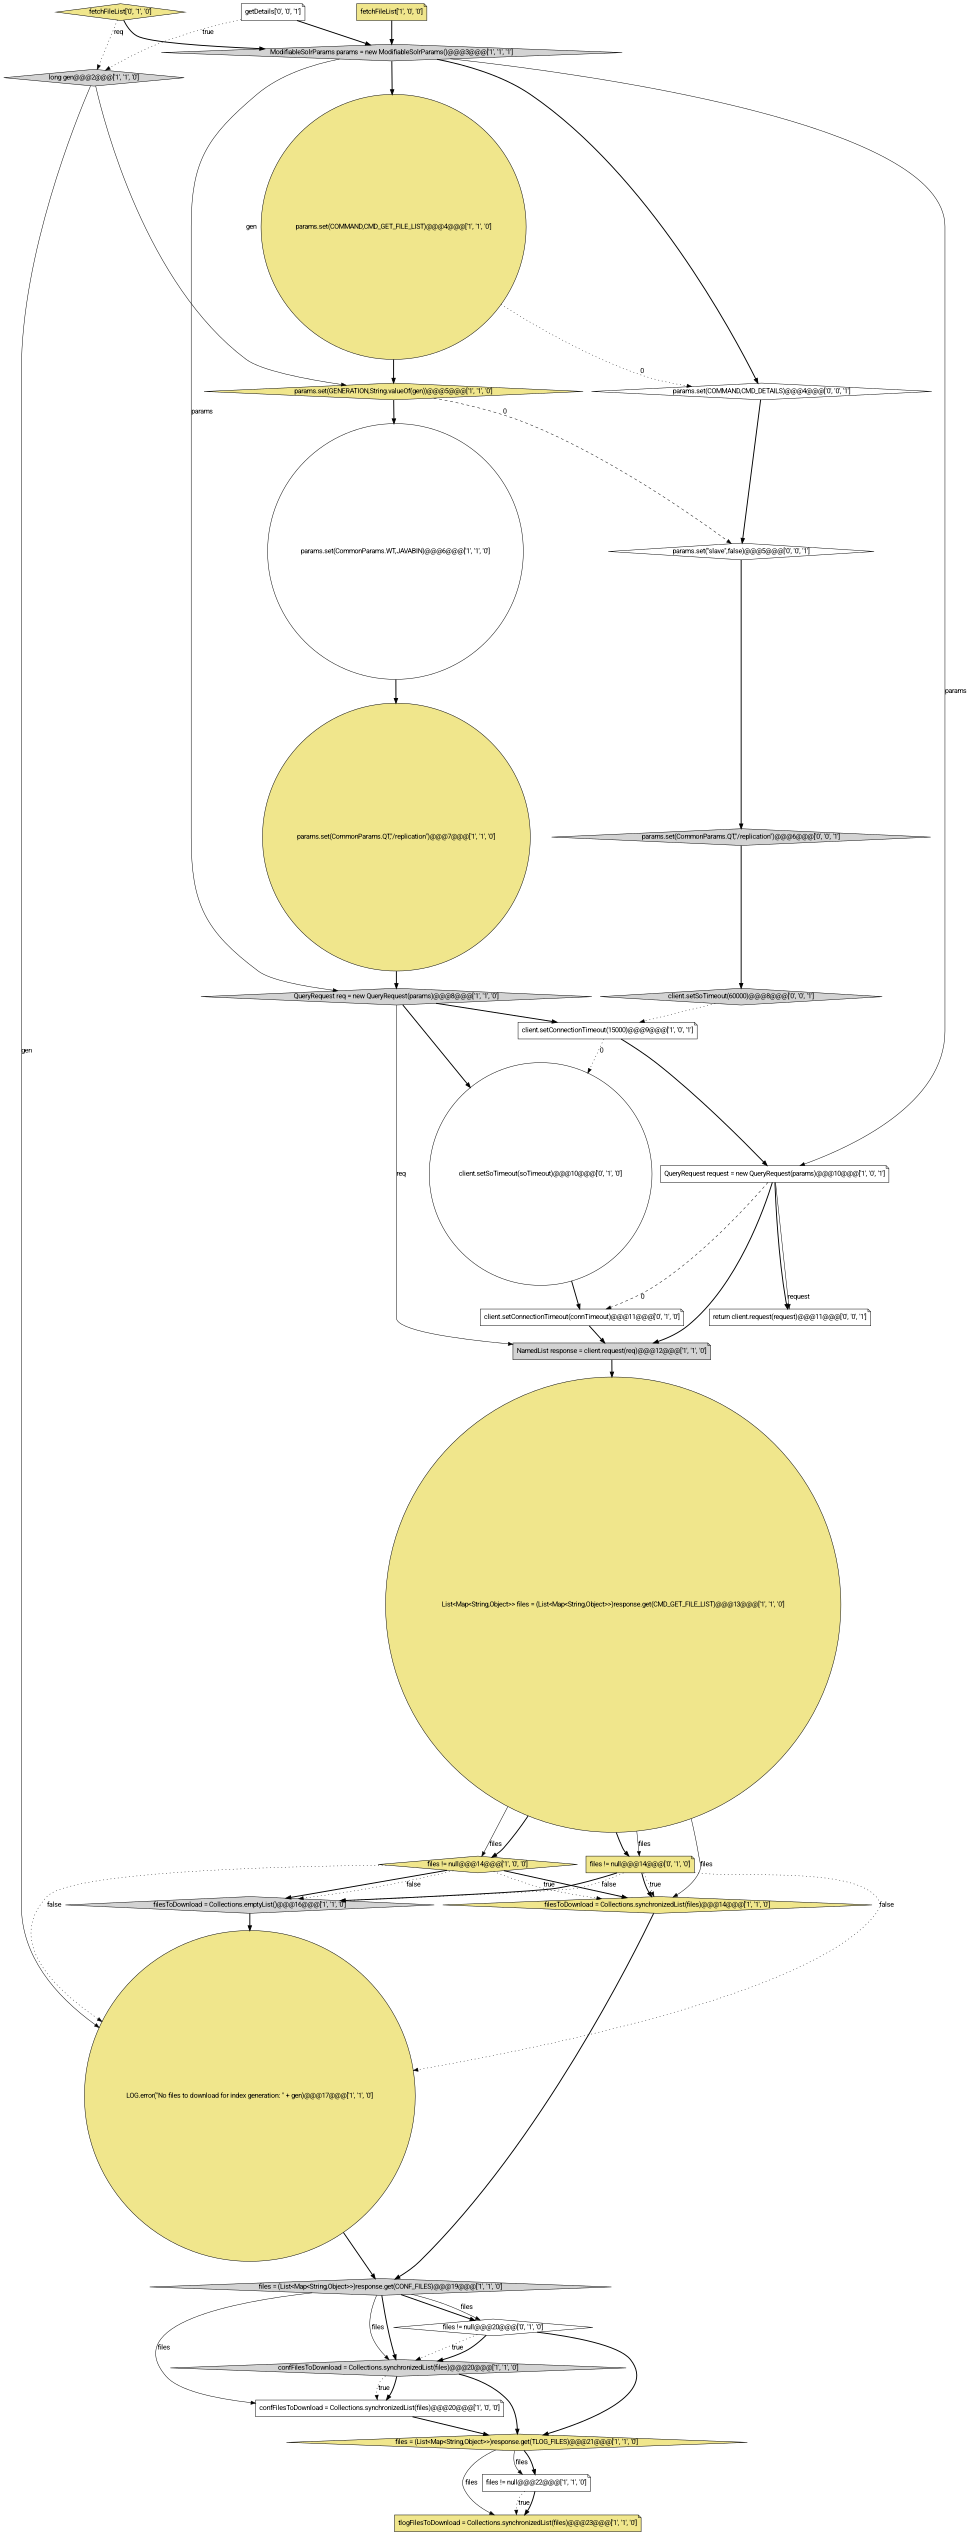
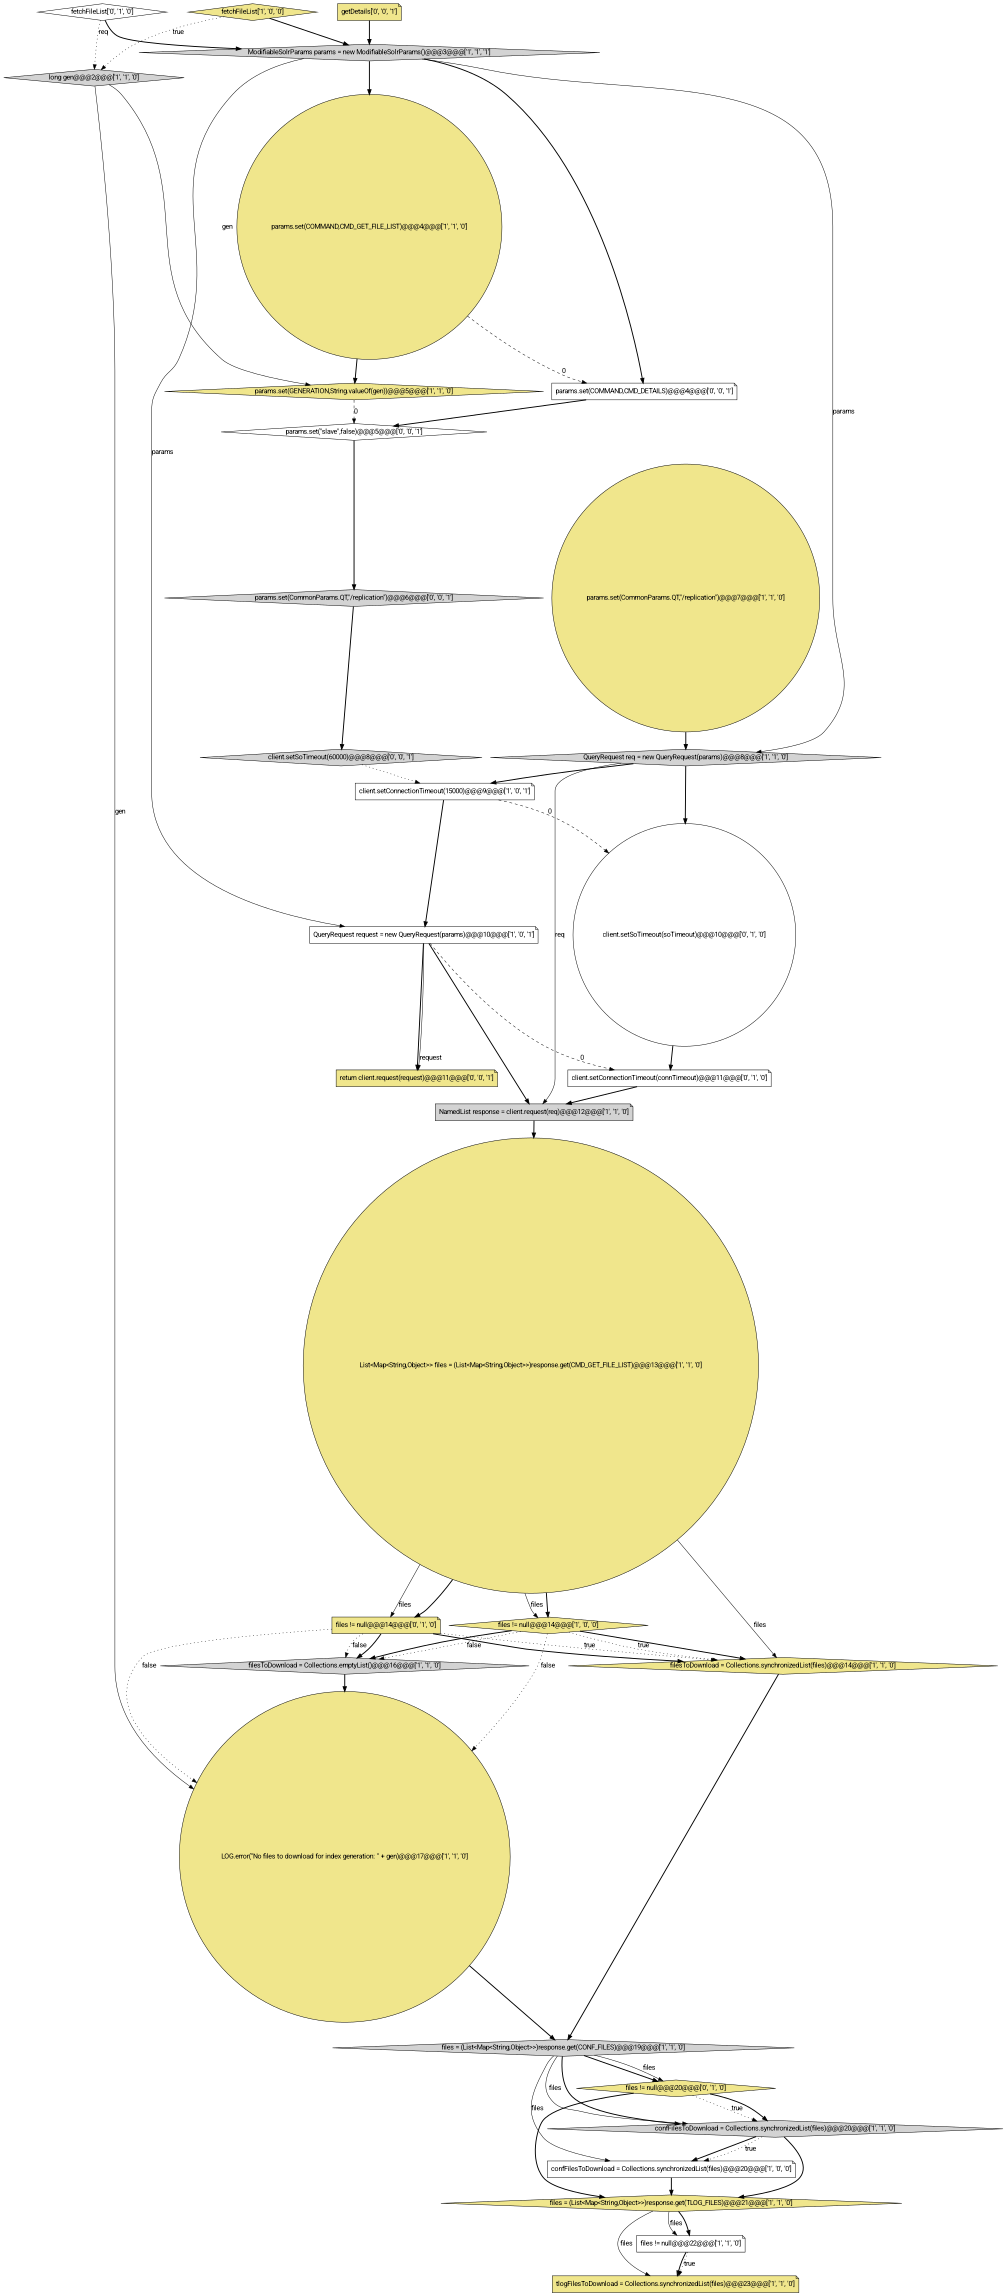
  digraph {
    fontname=Roboto
    node [fillcolor=white fontname=Roboto shape=diamond style=filled]
    edge [fontname=Roboto style=bold]
    n1 [label="QueryRequest request = new QueryRequest(params)@@@10@@@['1', '0', '1']" shape=note]
-   n2 [label="return client.request(request)@@@11@@@['0', '0', '1']" shape=note]
+   n2 [fillcolor=khaki label="return client.request(request)@@@11@@@['0', '0', '1']" shape=note]
    n3 [fillcolor=lightgrey label="NamedList response = client.request(req)@@@12@@@['1', '1', '0']" shape=note]
    n4 [label="client.setConnectionTimeout(connTimeout)@@@11@@@['0', '1', '0']" shape=note]
    n5 [fillcolor=khaki label="List<Map<String,Object>> files = (List<Map<String,Object>>)response.get(CMD_GET_FILE_LIST)@@@13@@@['1', '1', '0']" shape=circle]
-   n6 [fillcolor=khaki label="fetchFileList['0', '1', '0']"]
+   n6 [label="fetchFileList['0', '1', '0']"]
    n7 [fillcolor=lightgrey label="long gen@@@2@@@['1', '1', '0']"]
    n8 [fillcolor=lightgrey label="ModifiableSolrParams params = new ModifiableSolrParams()@@@3@@@['1', '1', '1']"]
    n9 [fillcolor=khaki label="params.set(GENERATION,String.valueOf(gen))@@@5@@@['1', '1', '0']"]
    n10 [fillcolor=khaki label="LOG.error(\"No files to download for index generation: \" + gen)@@@17@@@['1', '1', '0']" shape=circle]
    n11 [fillcolor=lightgrey label="QueryRequest req = new QueryRequest(params)@@@8@@@['1', '1', '0']"]
    n12 [fillcolor=khaki label="params.set(COMMAND,CMD_GET_FILE_LIST)@@@4@@@['1', '1', '0']" shape=circle]
-   n13 [label="params.set(COMMAND,CMD_DETAILS)@@@4@@@['0', '0', '1']"]
-   n14 [fillcolor=khaki label="fetchFileList['1', '0', '0']" shape=note]
+   n13 [label="params.set(COMMAND,CMD_DETAILS)@@@4@@@['0', '0', '1']" shape=note]
+   n14 [fillcolor=khaki label="fetchFileList['1', '0', '0']"]
    n15 [fillcolor=lightgrey label="params.set(CommonParams.QT,\"/replication\")@@@6@@@['0', '0', '1']"]
    n16 [fillcolor=lightgrey label="client.setSoTimeout(60000)@@@8@@@['0', '0', '1']"]
    n17 [label="client.setConnectionTimeout(15000)@@@9@@@['1', '0', '1']" shape=note]
    n18 [fillcolor=khaki label="tlogFilesToDownload = Collections.synchronizedList(files)@@@23@@@['1', '1', '0']" shape=note]
    n19 [fillcolor=khaki label="filesToDownload = Collections.synchronizedList(files)@@@14@@@['1', '1', '0']"]
    n20 [fillcolor=lightgrey label="files = (List<Map<String,Object>>)response.get(CONF_FILES)@@@19@@@['1', '1', '0']"]
    n21 [fillcolor=lightgrey label="confFilesToDownload = Collections.synchronizedList(files)@@@20@@@['1', '1', '0']"]
    n22 [label="confFilesToDownload = Collections.synchronizedList(files)@@@20@@@['1', '0', '0']" shape=note]
-   n23 [label="files != null@@@20@@@['0', '1', '0']"]
+   n23 [fillcolor=khaki label="files != null@@@20@@@['0', '1', '0']"]
    n24 [fillcolor=khaki label="files = (List<Map<String,Object>>)response.get(TLOG_FILES)@@@21@@@['1', '1', '0']"]
    n25 [label="files != null@@@22@@@['1', '1', '0']" shape=note]
    n26 [label="client.setSoTimeout(soTimeout)@@@10@@@['0', '1', '0']" shape=circle]
-   n27 [label="params.set(CommonParams.WT,JAVABIN)@@@6@@@['1', '1', '0']" shape=circle]
    n28 [label="params.set(\"slave\",false)@@@5@@@['0', '0', '1']"]
    n29 [fillcolor=khaki label="params.set(CommonParams.QT,\"/replication\")@@@7@@@['1', '1', '0']" shape=circle]
-   n30 [label="getDetails['0', '0', '1']" shape=note]
+   n30 [fillcolor=khaki label="getDetails['0', '0', '1']" shape=note]
    n31 [fillcolor=khaki label="files != null@@@14@@@['0', '1', '0']" shape=note]
    n32 [fillcolor=khaki label="files != null@@@14@@@['1', '0', '0']"]
    n33 [fillcolor=lightgrey label="filesToDownload = Collections.emptyList()@@@16@@@['1', '1', '0']"]
    n1 -> n2 [label=request style=solid]
    n1 -> n2
    n1 -> n3
    n1 -> n4 [label=0 style=dashed]
    n3 -> n5
    n4 -> n3
    n5 -> n19 [label=files style=solid]
    n5 -> n31
    n5 -> n31 [label=files style=solid]
    n5 -> n32 [label=files style=solid]
    n5 -> n32
    n6 -> n7 [label=req style=dotted]
    n6 -> n8
    n7 -> n9 [label=gen style=solid]
    n7 -> n10 [label=gen style=solid]
    n8 -> n1 [label=params style=solid]
    n8 -> n11 [label=params style=solid]
    n8 -> n12
    n8 -> n13
-   n9 -> n27
    n9 -> n28 [label=0 style=dashed]
    n10 -> n20
    n11 -> n3 [label=req style=solid]
    n11 -> n17
    n11 -> n26
    n12 -> n9
-   n12 -> n13 [label=0 style=dotted]
+   n12 -> n13 [label=0 style=dashed]
    n13 -> n28
-   n30 -> n7 [label=true style=dotted]
+   n14 -> n7 [label=true style=dotted]
    n14 -> n8
    n15 -> n16
    n16 -> n17 [style=dotted]
    n17 -> n1
-   n17 -> n26 [label=0 style=dotted]
+   n17 -> n26 [label=0 style=dashed]
    n19 -> n20
    n20 -> n21
    n20 -> n21 [label=files style=solid]
    n20 -> n22 [label=files style=solid]
    n20 -> n23
    n20 -> n23 [label=files style=solid]
    n21 -> n22
    n21 -> n22 [label=true style=dotted]
    n21 -> n24
    n22 -> n24
    n23 -> n21 [label=true style=dotted]
    n23 -> n21
    n23 -> n24
    n24 -> n18 [label=files style=solid]
    n24 -> n25
    n24 -> n25 [label=files style=solid]
    n25 -> n18 [label=true style=dotted]
    n25 -> n18
    n26 -> n4
-   n27 -> n29
    n28 -> n15
    n29 -> n11
    n30 -> n8
    n31 -> n10 [label=false style=dotted]
    n31 -> n19 [label=true style=dotted]
    n31 -> n19
    n31 -> n33
    n31 -> n33 [label=false style=dotted]
    n32 -> n10 [label=false style=dotted]
    n32 -> n19
    n32 -> n19 [label=true style=dotted]
    n32 -> n33
    n32 -> n33 [label=false style=dotted]
    n33 -> n10
  }
